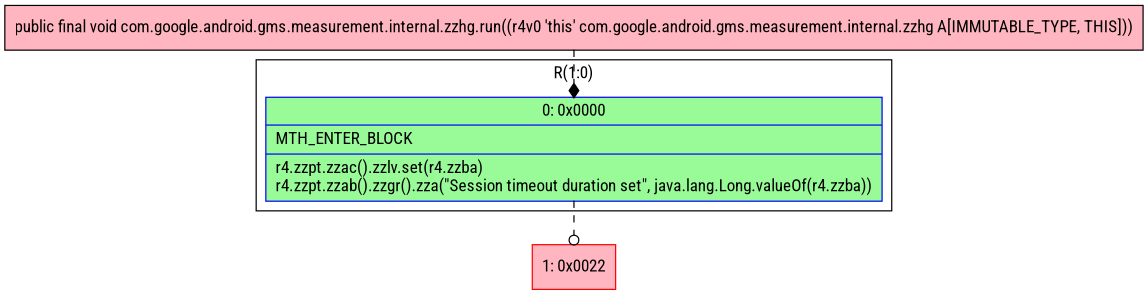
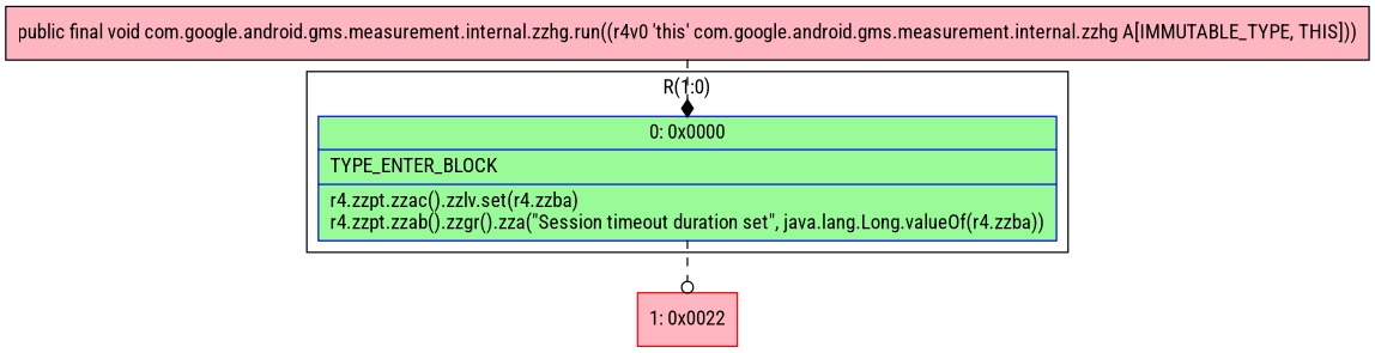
  digraph {
    fontname="Roboto Condensed"
    node [shape=record style=filled fillcolor=lightpink fontname="Roboto Condensed"]
    edge [style=dashed fontname="Roboto Condensed"]
-   n1 [color=blue label="{0\:\ 0x0000|MTH_ENTER_BLOCK\l|r4.zzpt.zzac().zzlv.set(r4.zzba)\lr4.zzpt.zzab().zzgr().zza(\"Session timeout duration set\", java.lang.Long.valueOf(r4.zzba))\l}" fillcolor=palegreen]
+   n1 [color=blue label="{0\:\ 0x0000|TYPE_ENTER_BLOCK\l|r4.zzpt.zzac().zzlv.set(r4.zzba)\lr4.zzpt.zzab().zzgr().zza(\"Session timeout duration set\", java.lang.Long.valueOf(r4.zzba))\l}" fillcolor=palegreen]
    n2 [color=red label="{1\:\ 0x0022}"]
    n3 [label="{public final void com.google.android.gms.measurement.internal.zzhg.run((r4v0 'this' com.google.android.gms.measurement.internal.zzhg A[IMMUTABLE_TYPE, THIS])) }"]
    subgraph cluster_1 {
      label="R(1:0)"
      n1
    }
    n1 -> n2 [arrowhead=odot]
    n3 -> n1 [arrowhead=diamond]
  }
